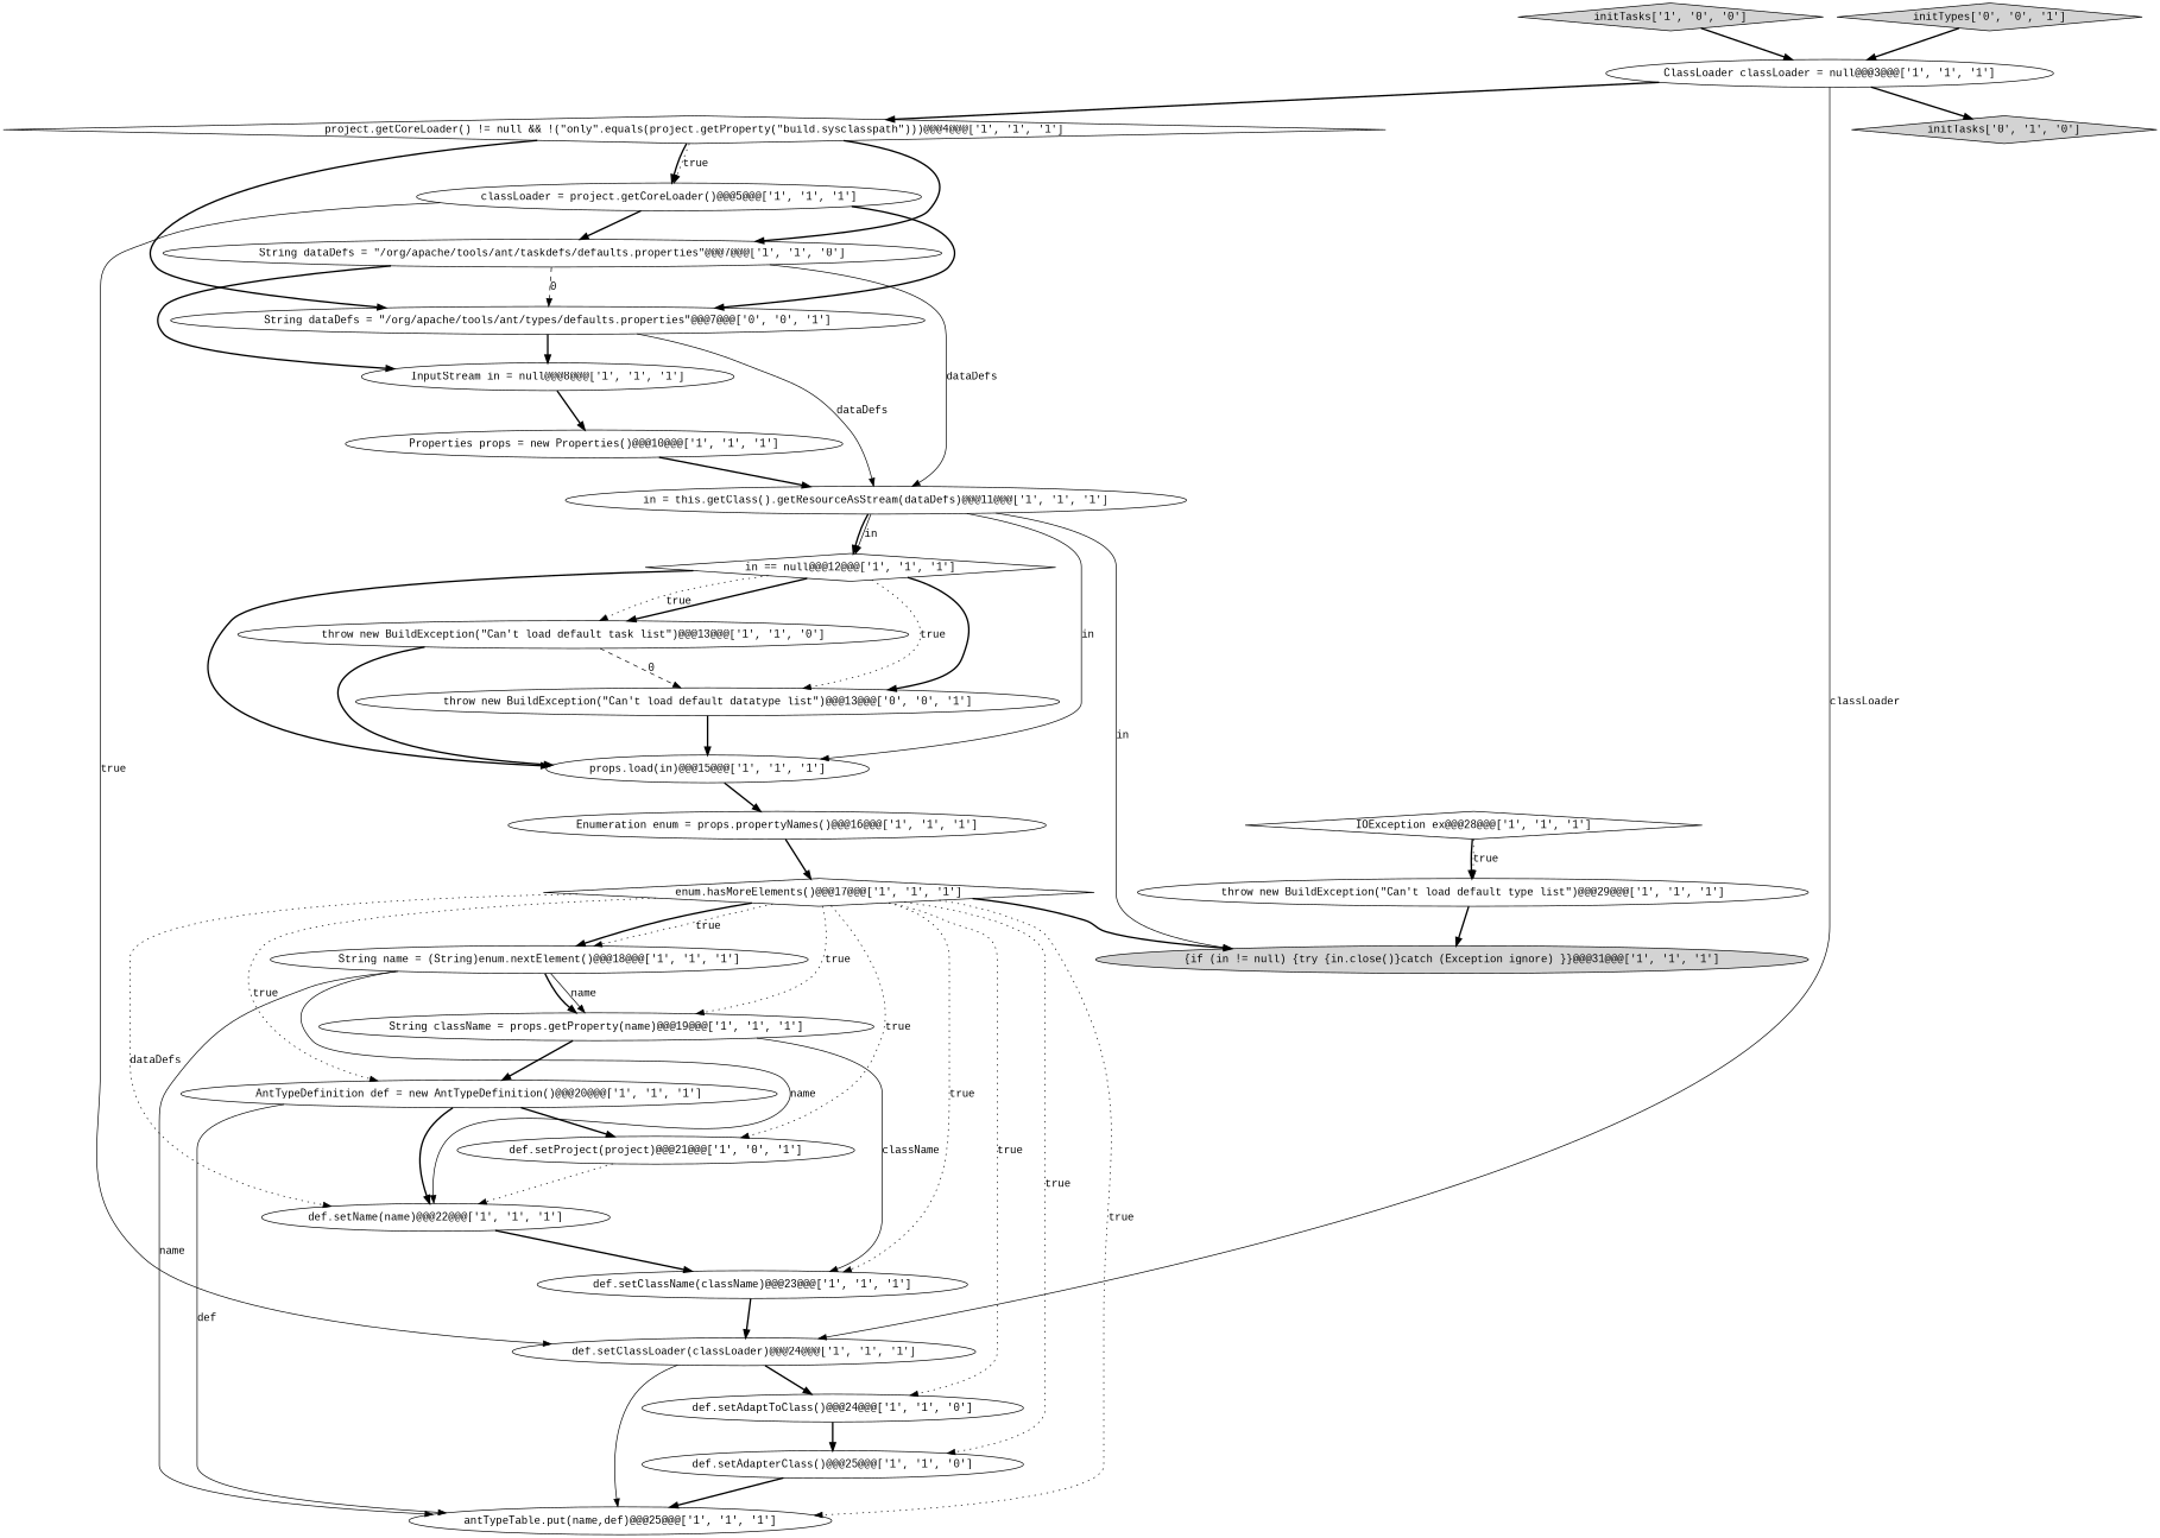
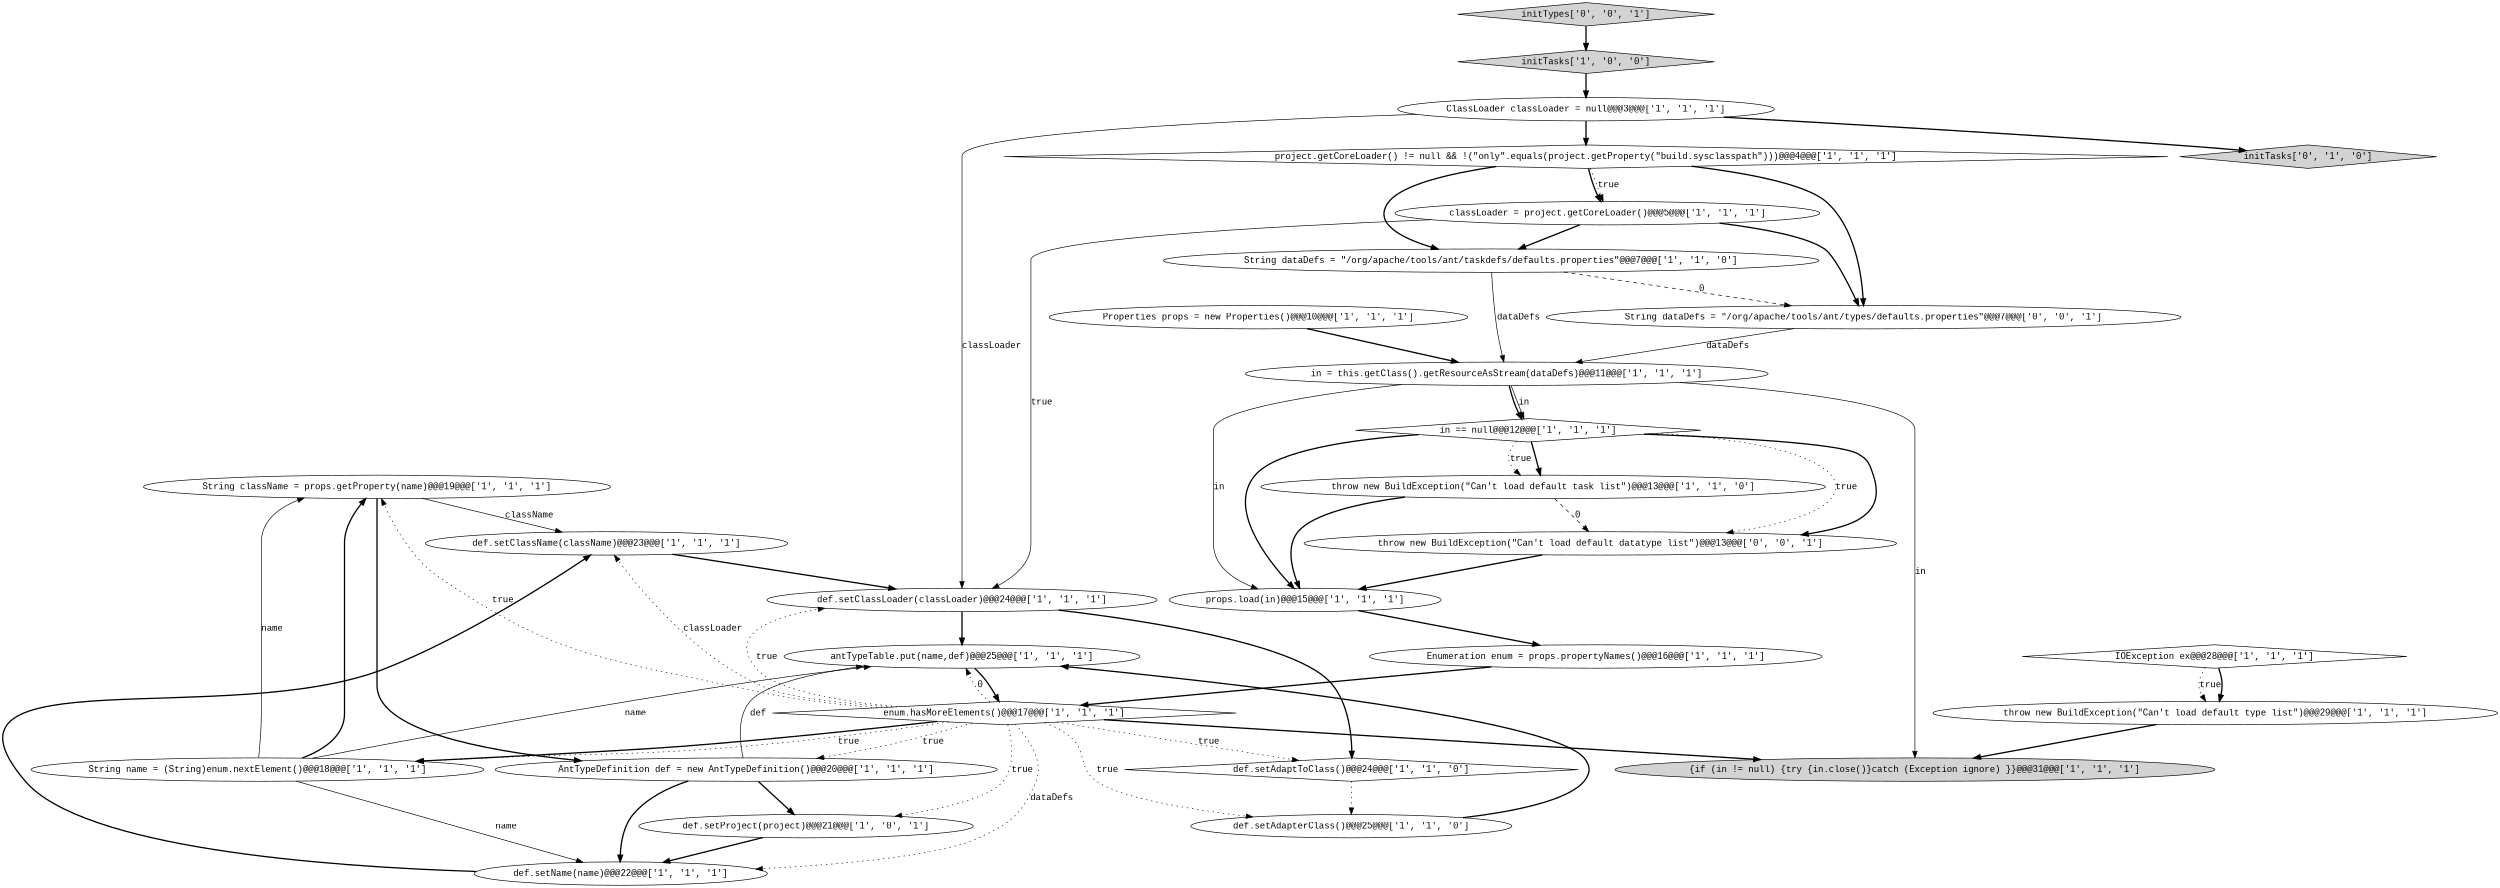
  digraph {
    fontname="Liberation Mono"
    node [fillcolor=white fontname="Liberation Mono" shape=ellipse style=filled]
    edge [fontname="Liberation Mono" style=bold]
    n1 [label="String className = props.getProperty(name)@@@19@@@['1', '1', '1']"]
    n2 [label="def.setClassName(className)@@@23@@@['1', '1', '1']"]
    n3 [label="AntTypeDefinition def = new AntTypeDefinition()@@@20@@@['1', '1', '1']"]
    n4 [label="def.setClassLoader(classLoader)@@@24@@@['1', '1', '1']"]
    n5 [label="antTypeTable.put(name,def)@@@25@@@['1', '1', '1']"]
    n6 [label="def.setName(name)@@@22@@@['1', '1', '1']"]
    n7 [label="def.setProject(project)@@@21@@@['1', '0', '1']"]
-   n8 [label="InputStream in = null@@@8@@@['1', '1', '1']"]
    n9 [label="Properties props = new Properties()@@@10@@@['1', '1', '1']"]
    n10 [label="in = this.getClass().getResourceAsStream(dataDefs)@@@11@@@['1', '1', '1']"]
    n11 [fillcolor=lightgray label="initTasks['1', '0', '0']" shape=diamond]
    n12 [label="ClassLoader classLoader = null@@@3@@@['1', '1', '1']"]
    n13 [fillcolor=lightgray label="initTasks['0', '1', '0']" shape=diamond]
    n14 [label="project.getCoreLoader() != null && !(\"only\".equals(project.getProperty(\"build.sysclasspath\")))@@@4@@@['1', '1', '1']" shape=diamond]
    n15 [label="throw new BuildException(\"Can't load default type list\")@@@29@@@['1', '1', '1']"]
    n16 [fillcolor=lightgray label="{if (in != null) {try {in.close()}catch (Exception ignore) }}@@@31@@@['1', '1', '1']"]
-   n17 [label="def.setAdaptToClass()@@@24@@@['1', '1', '0']"]
+   n17 [label="def.setAdaptToClass()@@@24@@@['1', '1', '0']" shape=diamond]
    n18 [label="String name = (String)enum.nextElement()@@@18@@@['1', '1', '1']"]
    n19 [label="enum.hasMoreElements()@@@17@@@['1', '1', '1']" shape=diamond]
    n20 [label="props.load(in)@@@15@@@['1', '1', '1']"]
    n21 [label="in == null@@@12@@@['1', '1', '1']" shape=diamond]
    n22 [label="def.setAdapterClass()@@@25@@@['1', '1', '0']"]
    n23 [label="throw new BuildException(\"Can't load default task list\")@@@13@@@['1', '1', '0']"]
    n24 [label="throw new BuildException(\"Can't load default datatype list\")@@@13@@@['0', '0', '1']"]
    n25 [label="Enumeration enum = props.propertyNames()@@@16@@@['1', '1', '1']"]
    n26 [label="String dataDefs = \"/org/apache/tools/ant/taskdefs/defaults.properties\"@@@7@@@['1', '1', '0']"]
    n27 [label="String dataDefs = \"/org/apache/tools/ant/types/defaults.properties\"@@@7@@@['0', '0', '1']"]
    n28 [fillcolor=lightgray label="initTypes['0', '0', '1']" shape=diamond]
    n29 [label="IOException ex@@@28@@@['1', '1', '1']" shape=diamond]
    n30 [label="classLoader = project.getCoreLoader()@@@5@@@['1', '1', '1']"]
    n1 -> n2 [label=className style=solid]
    n1 -> n3
    n2 -> n4
    n3 -> n5 [label=def style=solid]
    n3 -> n6
    n3 -> n7
-   n4 -> n5 [style=solid]
+   n4 -> n5
    n4 -> n17
+   n5 -> n19
    n6 -> n2
-   n7 -> n6 [style=dotted]
-   n8 -> n9
+   n7 -> n6
    n9 -> n10
    n10 -> n16 [label=in style=solid]
    n10 -> n20 [label=in style=solid]
    n10 -> n21
    n10 -> n21 [label=in style=solid]
    n11 -> n12
    n12 -> n4 [label=classLoader style=solid]
    n12 -> n13
    n12 -> n14
    n14 -> n26
    n14 -> n27
    n14 -> n30 [label=true style=dotted]
    n14 -> n30
    n15 -> n16
-   n17 -> n22
+   n17 -> n22 [style=dotted]
    n18 -> n1 [label=name style=solid]
    n18 -> n1
    n18 -> n5 [label=name style=solid]
    n18 -> n6 [label=name style=solid]
    n19 -> n1 [label=true style=dotted]
-   n19 -> n2 [label=true style=dotted]
+   n19 -> n2 [label=classLoader style=dotted]
    n19 -> n3 [label=true style=dotted]
-   n19 -> n5 [label=true style=dotted]
+   n19 -> n4 [label=true style=dotted]
+   n19 -> n5 [label=0 style=dotted]
    n19 -> n6 [label=dataDefs style=dotted]
    n19 -> n7 [label=true style=dotted]
    n19 -> n16
    n19 -> n17 [label=true style=dotted]
    n19 -> n18
    n19 -> n18 [label=true style=dotted]
    n19 -> n22 [label=true style=dotted]
    n20 -> n25
    n21 -> n20
    n21 -> n23
    n21 -> n23 [label=true style=dotted]
    n21 -> n24
    n21 -> n24 [label=true style=dotted]
    n22 -> n5
    n23 -> n20
    n23 -> n24 [label=0 style=dashed]
    n24 -> n20
    n25 -> n19
-   n26 -> n8
    n26 -> n10 [label=dataDefs style=solid]
    n26 -> n27 [label=0 style=dashed]
-   n27 -> n8
    n27 -> n10 [label=dataDefs style=solid]
-   n28 -> n12
+   n28 -> n11
    n29 -> n15 [label=true style=dotted]
    n29 -> n15
    n30 -> n4 [label=true style=solid]
    n30 -> n26
    n30 -> n27
  }
